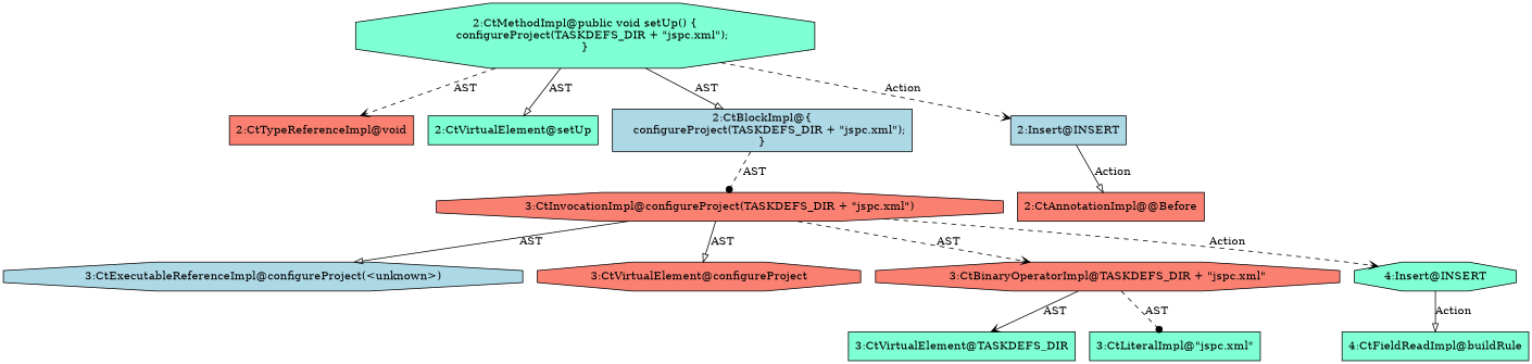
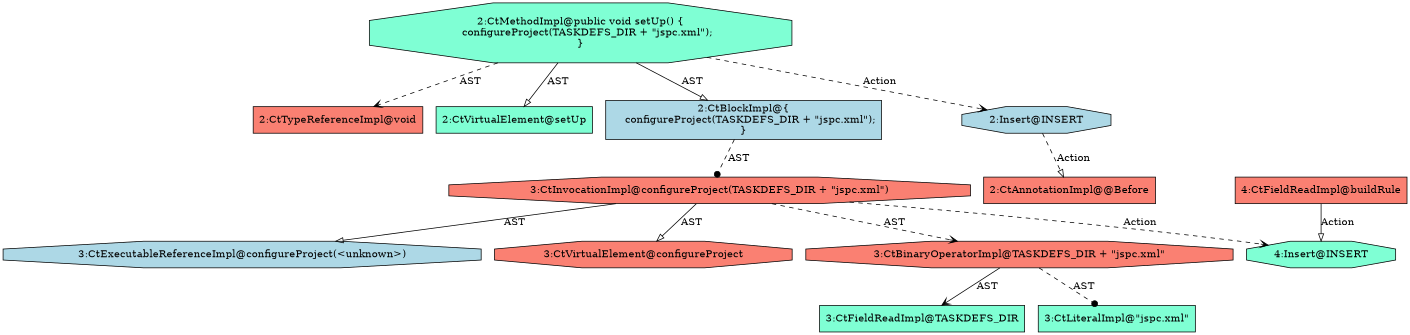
  digraph {
    node [fillcolor=aquamarine shape=box style=filled]
    edge [arrowhead=onormal style=solid]
    n1 [fillcolor=salmon label="2:CtTypeReferenceImpl@void"]
    n2 [label="2:CtVirtualElement@setUp"]
    n3 [fillcolor=lightblue label="3:CtExecutableReferenceImpl@configureProject(<unknown>)" shape=octagon]
    n4 [fillcolor=salmon label="3:CtVirtualElement@configureProject" shape=octagon]
-   n5 [label="3:CtVirtualElement@TASKDEFS_DIR"]
+   n5 [label="3:CtFieldReadImpl@TASKDEFS_DIR"]
    n6 [label="3:CtLiteralImpl@\"jspc.xml\""]
    n7 [fillcolor=salmon label="3:CtBinaryOperatorImpl@TASKDEFS_DIR + \"jspc.xml\"" shape=octagon]
    n8 [fillcolor=salmon label="3:CtInvocationImpl@configureProject(TASKDEFS_DIR + \"jspc.xml\")" shape=octagon]
    n9 [label="4:Insert@INSERT" shape=octagon]
-   n10 [label="4:CtFieldReadImpl@buildRule"]
+   n10 [fillcolor=salmon label="4:CtFieldReadImpl@buildRule"]
    n11 [fillcolor=lightblue label="2:CtBlockImpl@\{\n    configureProject(TASKDEFS_DIR + \"jspc.xml\");\n\}"]
    n12 [label="2:CtMethodImpl@public void setUp() \{\n    configureProject(TASKDEFS_DIR + \"jspc.xml\");\n\}" shape=octagon]
-   n13 [fillcolor=lightblue label="2:Insert@INSERT"]
+   n13 [fillcolor=lightblue label="2:Insert@INSERT" shape=octagon]
    n14 [fillcolor=salmon label="2:CtAnnotationImpl@@Before"]
    n7 -> n5 [arrowhead=vee label=AST]
    n7 -> n6 [arrowhead=dot label=AST style=dashed]
    n8 -> n3 [label=AST]
    n8 -> n4 [label=AST]
    n8 -> n7 [arrowhead=vee label=AST style=dashed]
    n8 -> n9 [arrowhead=vee label=Action style=dashed]
-   n9 -> n10 [label=Action]
+   n10 -> n9 [label=Action]
    n11 -> n8 [arrowhead=dot label=AST style=dashed]
    n12 -> n1 [arrowhead=vee label=AST style=dashed]
    n12 -> n2 [label=AST]
    n12 -> n11 [label=AST]
    n12 -> n13 [arrowhead=vee label=Action style=dashed]
-   n13 -> n14 [label=Action]
+   n13 -> n14 [label=Action style=dashed]
  }
